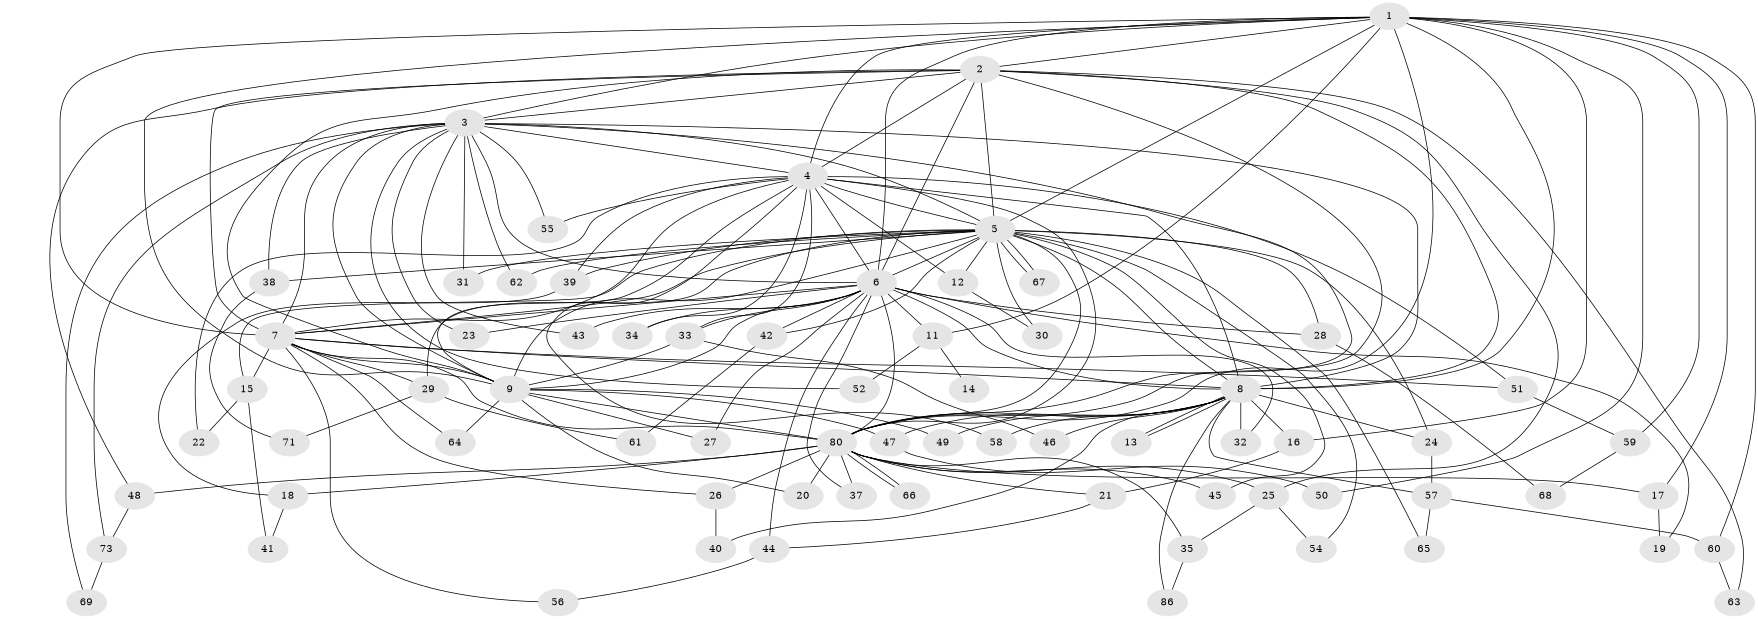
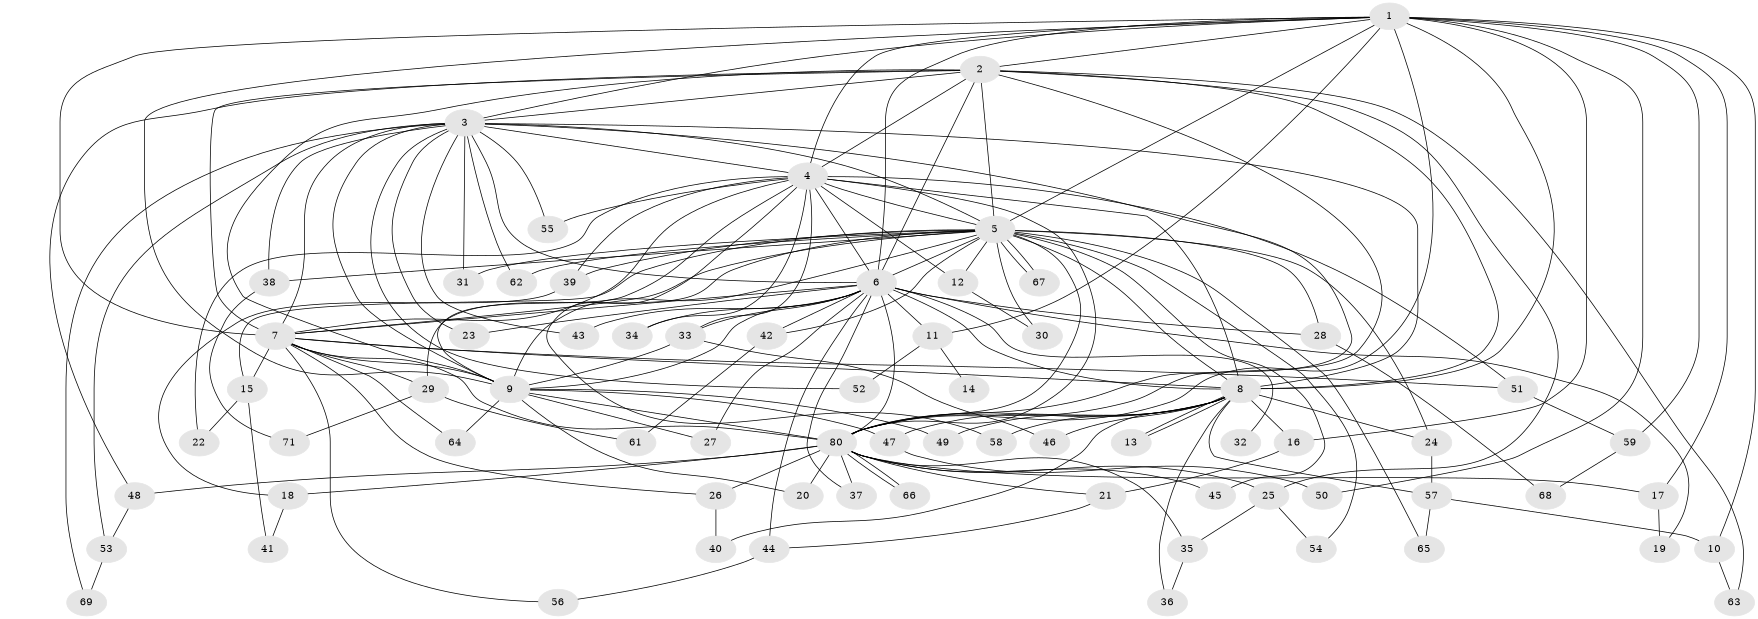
  graph {
    node [color=gray90 style=filled]
    1
    2
    3
    4
    5
    6
    7
    8
    9
    n10 [label=80]
    11
    16
    17
    50
    59
-   60
+   60 [label=10]
    25
    48
    63
    23
    31
    38
    43
    52
-   53 [label=73]
+   53
    55
    62
    69
    12
    22
    33
    34
    39
    51
    58
    15
    24
    28
    29
    30
    42
    45
    54
    65
    67
    19
    27
    32
    37
    44
    26
    56
    64
    13
-   36 [label=86]
+   36
    40
    46
    47
    49
    57
    20
    18
    21
    35
    66
    14
    68
    41
    71
    61
    1 -- 2
    1 -- 3
    1 -- 4
    1 -- 5
    1 -- 6
    1 -- 7
    1 -- 8
    1 -- 9
    1 -- n10
    1 -- 11
    1 -- 16
    1 -- 17
    1 -- 50
    1 -- 59
    1 -- 60
    2 -- 3
    2 -- 4
    2 -- 5
    2 -- 6
    2 -- 7
    2 -- 8
    2 -- 9
    2 -- n10
    2 -- 25
    2 -- 48
    2 -- 63
    3 -- 4
    3 -- 5
    3 -- 6
    3 -- 7
    3 -- 8
    3 -- 9
    3 -- n10
    3 -- 23
    3 -- 31
    3 -- 38
    3 -- 43
    3 -- 52
    3 -- 53
    3 -- 55
    3 -- 62
    3 -- 69
    4 -- 5
    4 -- 6
    4 -- 7
    4 -- 8
    4 -- 9
    4 -- n10
    4 -- 55
    4 -- 12
    4 -- 22
    4 -- 33
    4 -- 34
    4 -- 39
    4 -- 51
    4 -- 58
    5 -- 6
    5 -- 7
    5 -- 8
    5 -- 9
    5 -- n10
    5 -- 31
    5 -- 38
    5 -- 62
    5 -- 12
    5 -- 39
    5 -- 15
    5 -- 24
    5 -- 28
    5 -- 29
    5 -- 30
    5 -- 42
    5 -- 45
    5 -- 54
    5 -- 65
    5 -- 67
    5 -- 67
    6 -- 7
    6 -- 8
    6 -- 9
    6 -- n10
    6 -- 11
    6 -- 23
    6 -- 43
    6 -- 33
    6 -- 34
    6 -- 28
    6 -- 42
    6 -- 19
    6 -- 27
    6 -- 32
    6 -- 37
    6 -- 44
    7 -- 8
    7 -- 9
    7 -- n10
    7 -- 51
    7 -- 15
    7 -- 29
    7 -- 26
    7 -- 56
    7 -- 64
    8 -- n10
    8 -- 16
    8 -- 58
    8 -- 24
-   8 -- 32
    8 -- 13
    8 -- 13
    8 -- 36
    8 -- 40
    8 -- 46
    8 -- 47
    8 -- 49
    8 -- 57
    9 -- n10
    9 -- 27
    9 -- 64
    9 -- 47
    9 -- 49
    9 -- 20
    n10 -- 17
    n10 -- 25
    n10 -- 48
    n10 -- 45
    n10 -- 37
    n10 -- 26
    n10 -- 20
    n10 -- 18
    n10 -- 21
    n10 -- 35
    n10 -- 66
    n10 -- 66
    11 -- 52
    11 -- 14
    16 -- 21
    17 -- 19
    59 -- 68
    60 -- 63
    25 -- 54
    25 -- 35
    48 -- 53
    38 -- 71
    53 -- 69
    12 -- 30
    33 -- 9
    33 -- 46
    39 -- 18
    51 -- 59
    15 -- 22
    15 -- 41
    24 -- 57
    28 -- 68
    29 -- 71
    29 -- 61
    42 -- 61
    44 -- 56
    26 -- 40
    47 -- 50
    57 -- 60
    57 -- 65
    18 -- 41
    21 -- 44
    35 -- 36
  }
